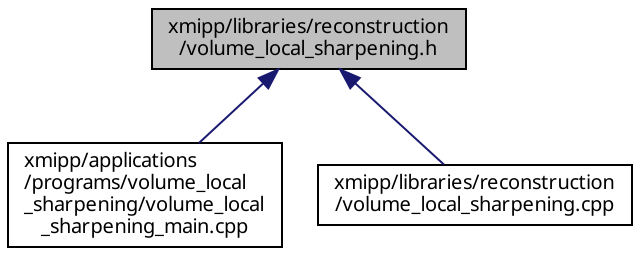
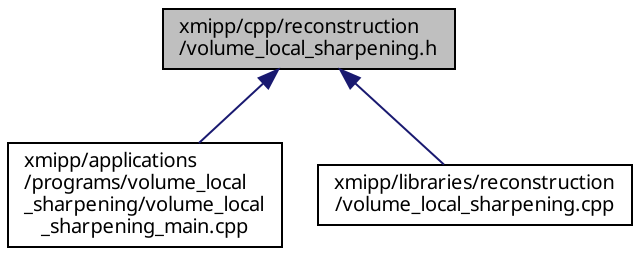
  digraph {
    fontname="Noto Sans"
    node [color=black fillcolor=white fontname="Noto Sans" fontsize=10 shape=record style=filled]
    edge [color=midnightblue dir=back fontname="Noto Sans" fontsize=10 labelfontname=Helvetica labelfontsize=10 style=solid]
-   n1 [fillcolor=grey75 fontcolor=black height=0.2 label="xmipp/libraries/reconstruction\l/volume_local_sharpening.h" width=0.4]
+   n1 [fillcolor=grey75 fontcolor=black height=0.2 label="xmipp/cpp/reconstruction\l/volume_local_sharpening.h" width=0.4]
    n2 [height=0.2 label="xmipp/applications\l/programs/volume_local\l_sharpening/volume_local\l_sharpening_main.cpp" width=0.4]
    n3 [height=0.2 label="xmipp/libraries/reconstruction\l/volume_local_sharpening.cpp" width=0.4]
    n1 -> n2
    n1 -> n3
  }
